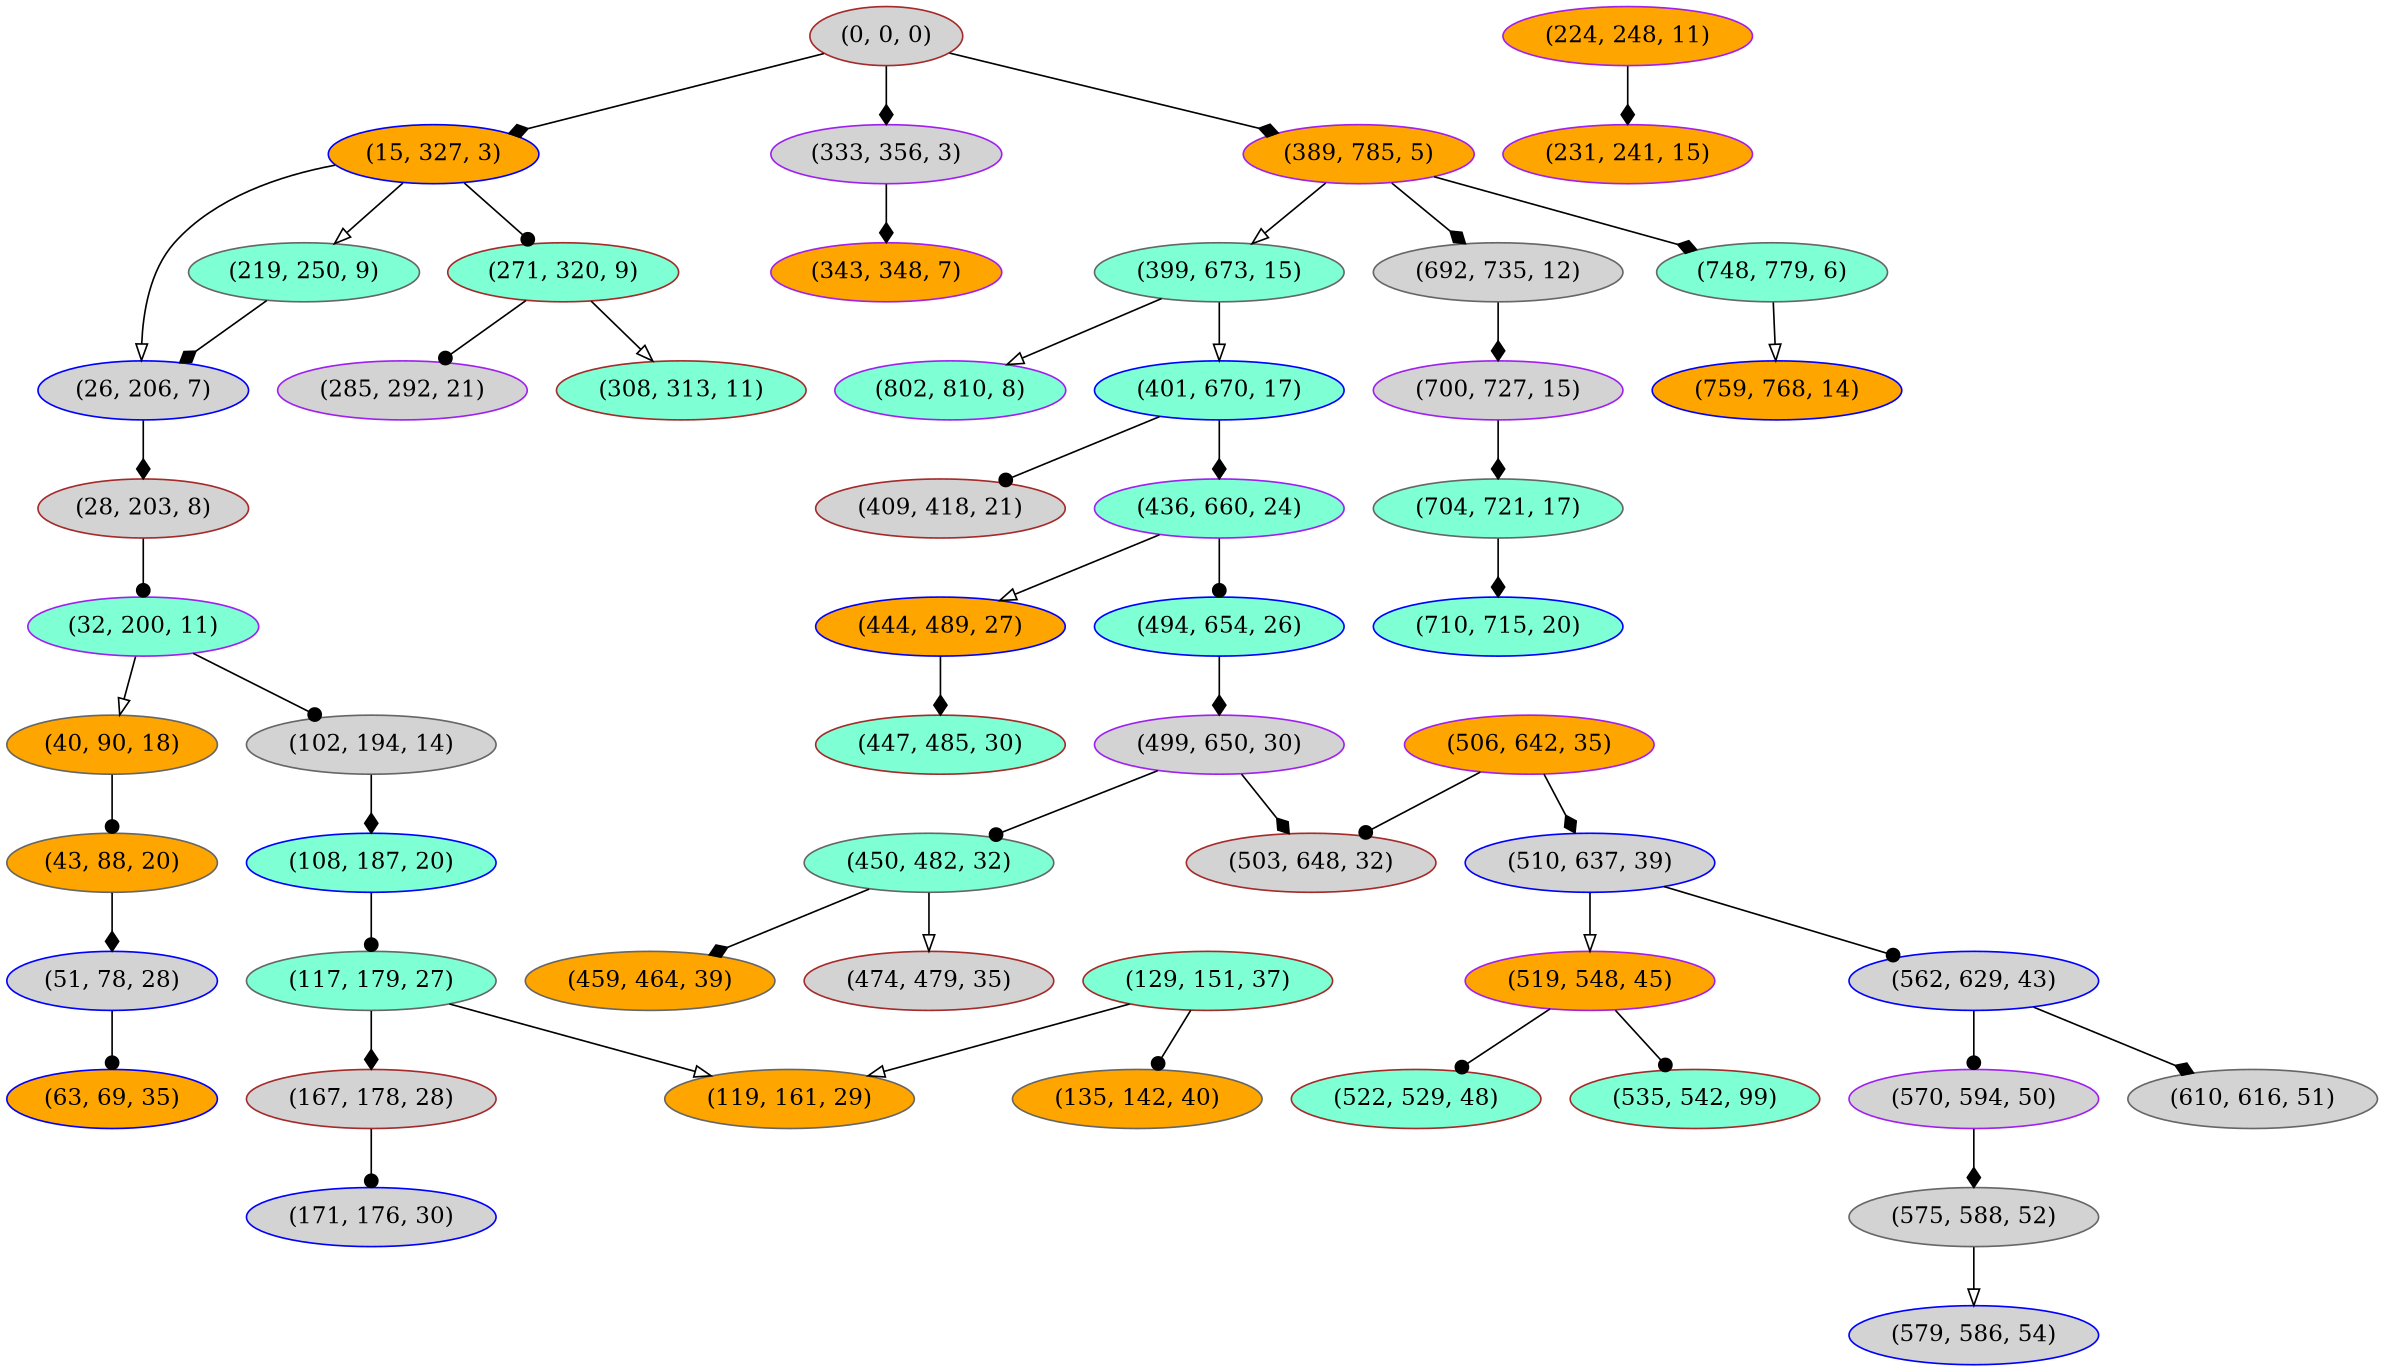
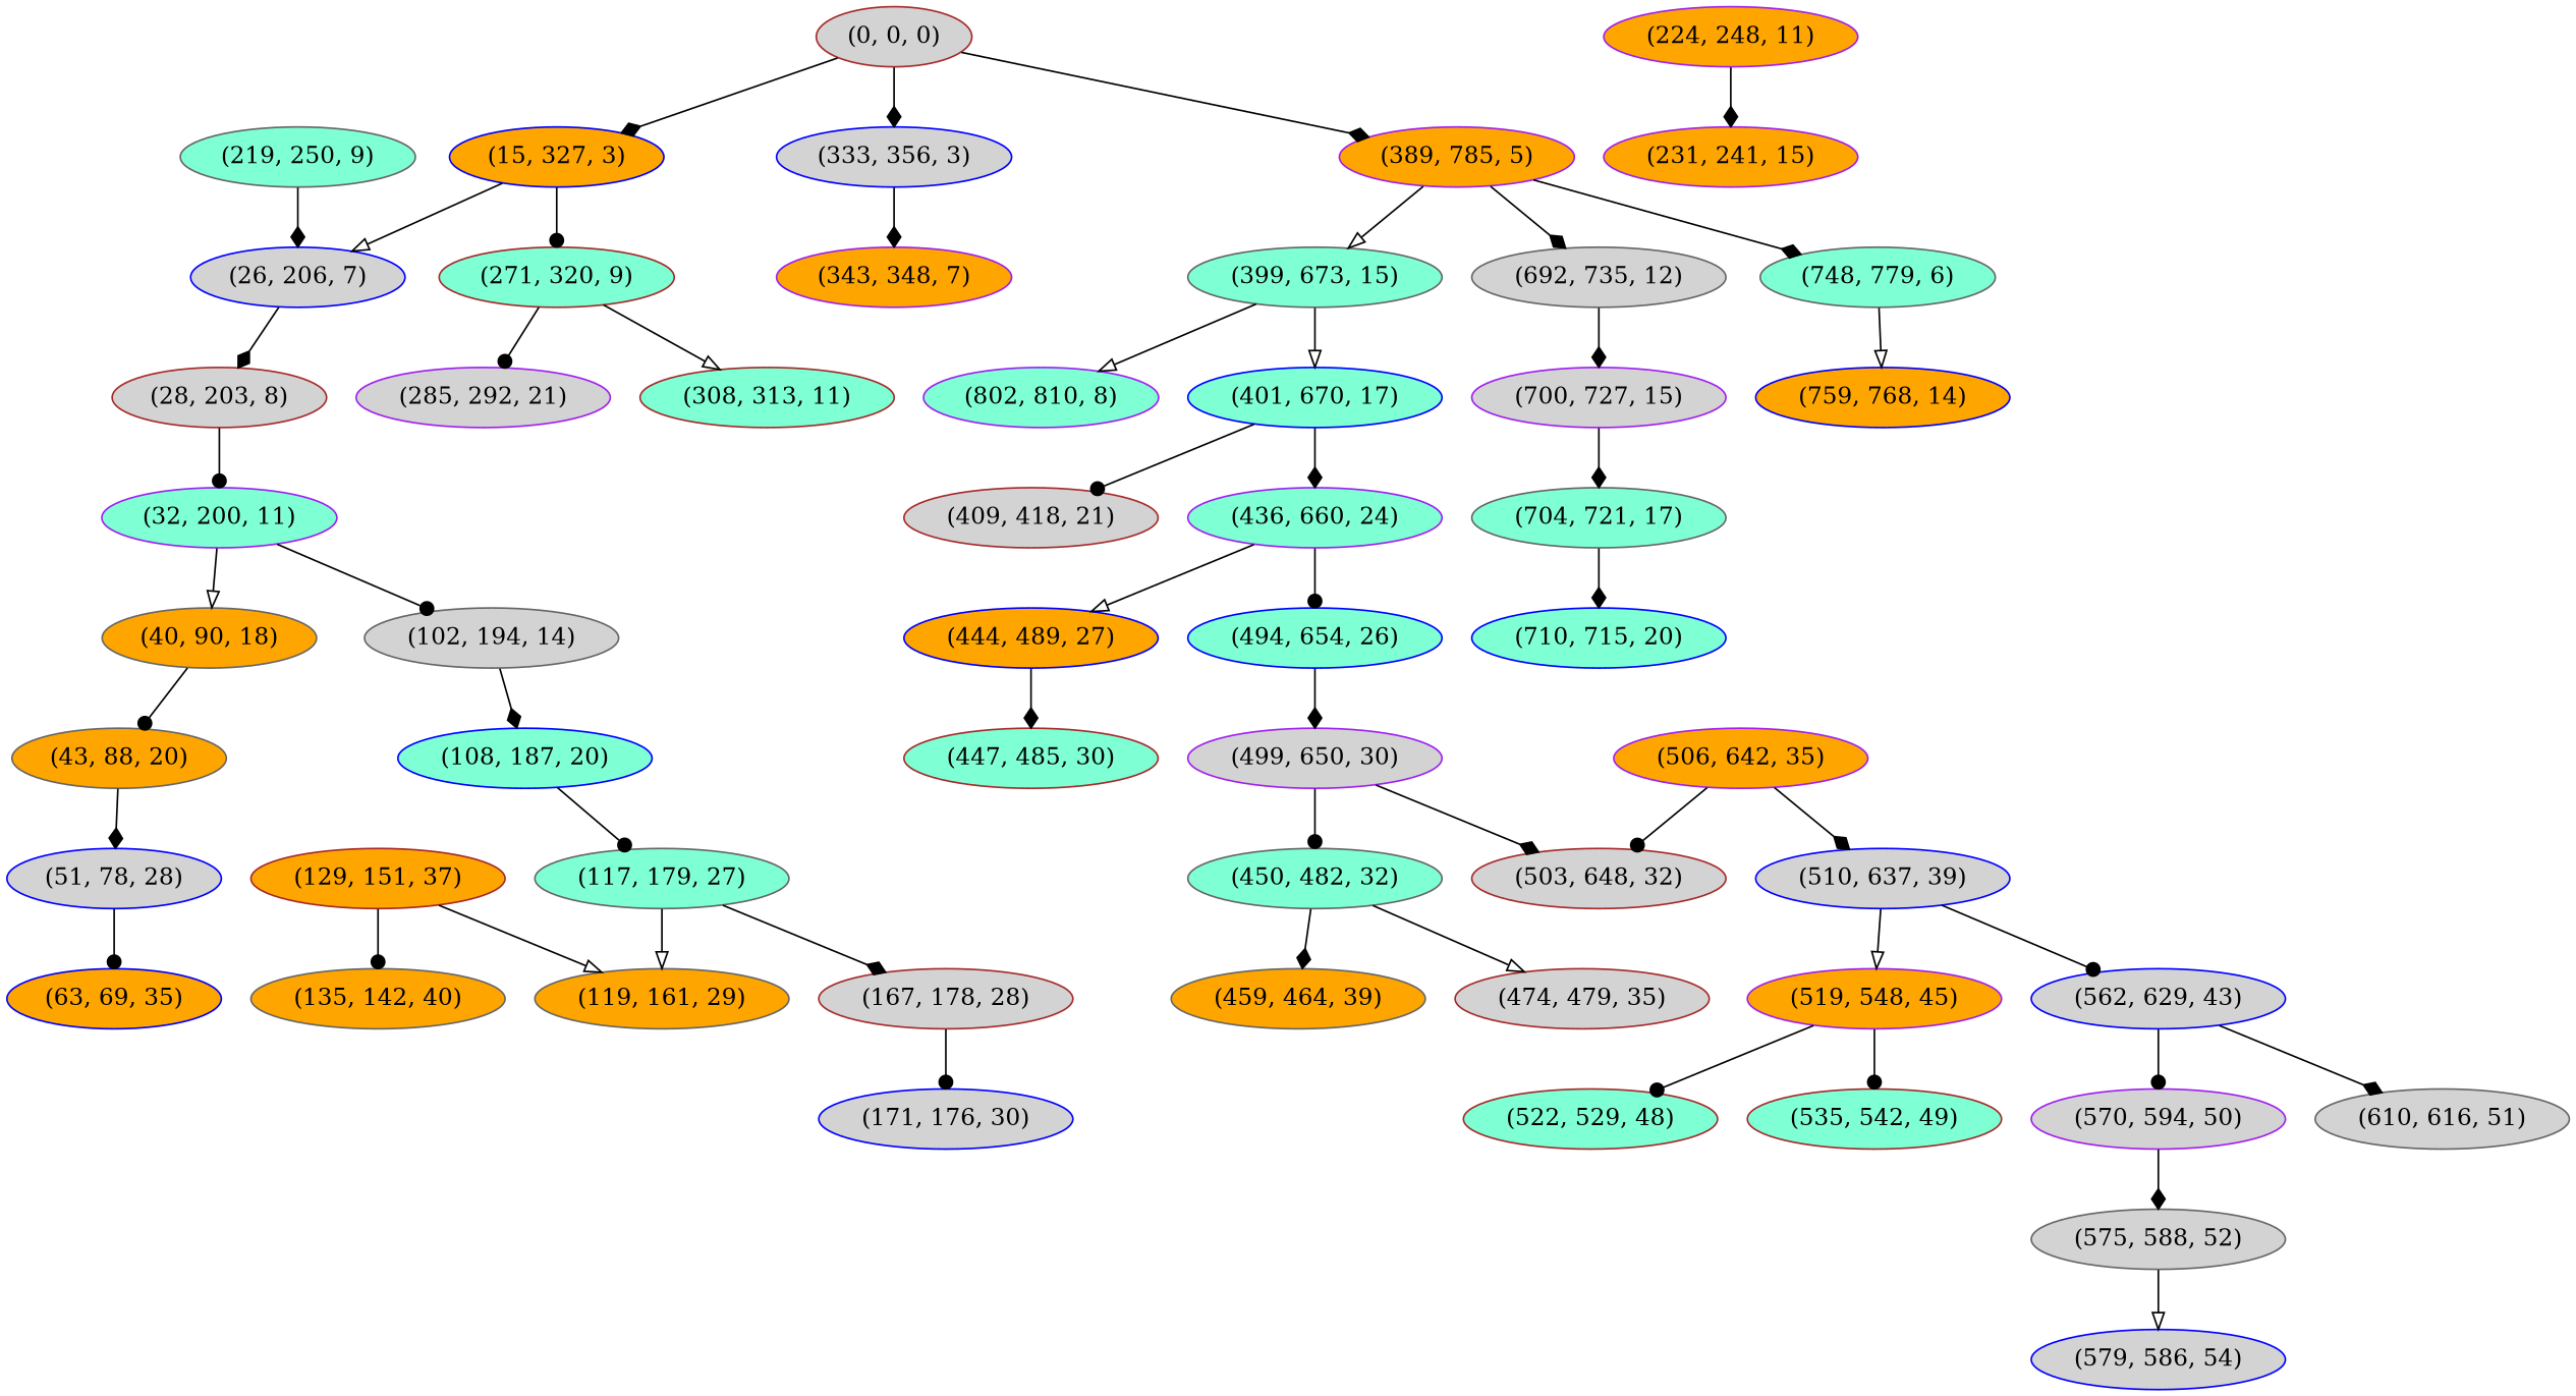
  digraph {
    node [color=blue fillcolor=lightgrey style=filled]
    edge [arrowhead=diamond]
    "(0, 0, 0)" [color=brown]
    "(15, 327, 3)" [fillcolor=orange]
-   "(333, 356, 3)" [color=purple]
+   "(333, 356, 3)"
    "(389, 785, 5)" [color=purple fillcolor=orange]
    "(26, 206, 7)"
    "(219, 250, 9)" [color=gray40 fillcolor=aquamarine]
    "(271, 320, 9)" [color=brown fillcolor=aquamarine]
    "(343, 348, 7)" [color=purple fillcolor=orange]
    "(399, 673, 15)" [color=gray40 fillcolor=aquamarine]
    "(692, 735, 12)" [color=gray40]
    "(748, 779, 6)" [color=gray40 fillcolor=aquamarine]
    "(802, 810, 8)" [color=purple fillcolor=aquamarine]
    "(28, 203, 8)" [color=brown]
    "(285, 292, 21)" [color=purple]
    "(308, 313, 11)" [color=brown fillcolor=aquamarine]
    "(32, 200, 11)" [color=purple fillcolor=aquamarine]
    "(40, 90, 18)" [color=gray40 fillcolor=orange]
    "(102, 194, 14)" [color=gray40]
    "(43, 88, 20)" [color=gray40 fillcolor=orange]
    "(108, 187, 20)" [fillcolor=aquamarine]
    "(51, 78, 28)"
    "(63, 69, 35)" [fillcolor=orange]
    "(117, 179, 27)" [color=gray40 fillcolor=aquamarine]
    "(119, 161, 29)" [color=gray40 fillcolor=orange]
    "(167, 178, 28)" [color=brown]
    "(171, 176, 30)"
-   "(129, 151, 37)" [color=brown fillcolor=aquamarine]
+   "(129, 151, 37)" [color=brown fillcolor=orange]
    "(135, 142, 40)" [color=gray40 fillcolor=orange]
    "(224, 248, 11)" [color=purple fillcolor=orange]
    "(231, 241, 15)" [color=purple fillcolor=orange]
    "(401, 670, 17)" [fillcolor=aquamarine]
    "(700, 727, 15)" [color=purple]
    "(759, 768, 14)" [fillcolor=orange]
    "(409, 418, 21)" [color=brown]
    "(436, 660, 24)" [color=purple fillcolor=aquamarine]
    "(444, 489, 27)" [fillcolor=orange]
    "(494, 654, 26)" [fillcolor=aquamarine]
    "(447, 485, 30)" [color=brown fillcolor=aquamarine]
    "(499, 650, 30)" [color=purple]
    "(450, 482, 32)" [color=gray40 fillcolor=aquamarine]
    "(459, 464, 39)" [color=gray40 fillcolor=orange]
    "(474, 479, 35)" [color=brown]
    "(503, 648, 32)" [color=brown]
    "(506, 642, 35)" [color=purple fillcolor=orange]
    "(510, 637, 39)"
    "(519, 548, 45)" [color=purple fillcolor=orange]
    "(562, 629, 43)"
    n48 [color=brown fillcolor=aquamarine label="(522, 529, 48)"]
-   "(535, 542, 49)" [color=brown fillcolor=aquamarine label="(535, 542, 99)"]
+   "(535, 542, 49)" [color=brown fillcolor=aquamarine]
    "(570, 594, 50)" [color=purple]
    "(610, 616, 51)" [color=gray40]
    "(575, 588, 52)" [color=gray40]
    "(579, 586, 54)"
    "(704, 721, 17)" [color=gray40 fillcolor=aquamarine]
    "(710, 715, 20)" [fillcolor=aquamarine]
    "(0, 0, 0)" -> "(15, 327, 3)"
    "(0, 0, 0)" -> "(333, 356, 3)"
    "(0, 0, 0)" -> "(389, 785, 5)"
    "(15, 327, 3)" -> "(26, 206, 7)" [arrowhead=onormal]
-   "(15, 327, 3)" -> "(219, 250, 9)" [arrowhead=onormal]
    "(15, 327, 3)" -> "(271, 320, 9)" [arrowhead=dot]
    "(333, 356, 3)" -> "(343, 348, 7)"
    "(389, 785, 5)" -> "(399, 673, 15)" [arrowhead=onormal]
    "(389, 785, 5)" -> "(692, 735, 12)"
    "(389, 785, 5)" -> "(748, 779, 6)"
    "(26, 206, 7)" -> "(28, 203, 8)"
    "(219, 250, 9)" -> "(26, 206, 7)"
    "(271, 320, 9)" -> "(285, 292, 21)" [arrowhead=dot]
    "(271, 320, 9)" -> "(308, 313, 11)" [arrowhead=onormal]
    "(399, 673, 15)" -> "(802, 810, 8)" [arrowhead=onormal]
    "(399, 673, 15)" -> "(401, 670, 17)" [arrowhead=onormal]
    "(692, 735, 12)" -> "(700, 727, 15)"
    "(748, 779, 6)" -> "(759, 768, 14)" [arrowhead=onormal]
    "(28, 203, 8)" -> "(32, 200, 11)" [arrowhead=dot]
    "(32, 200, 11)" -> "(40, 90, 18)" [arrowhead=onormal]
    "(32, 200, 11)" -> "(102, 194, 14)" [arrowhead=dot]
    "(40, 90, 18)" -> "(43, 88, 20)" [arrowhead=dot]
    "(102, 194, 14)" -> "(108, 187, 20)"
    "(43, 88, 20)" -> "(51, 78, 28)"
    "(108, 187, 20)" -> "(117, 179, 27)" [arrowhead=dot]
    "(51, 78, 28)" -> "(63, 69, 35)" [arrowhead=dot]
    "(117, 179, 27)" -> "(119, 161, 29)" [arrowhead=onormal]
    "(117, 179, 27)" -> "(167, 178, 28)"
    "(167, 178, 28)" -> "(171, 176, 30)" [arrowhead=dot]
    "(129, 151, 37)" -> "(119, 161, 29)" [arrowhead=onormal]
    "(129, 151, 37)" -> "(135, 142, 40)" [arrowhead=dot]
    "(224, 248, 11)" -> "(231, 241, 15)"
    "(401, 670, 17)" -> "(409, 418, 21)" [arrowhead=dot]
    "(401, 670, 17)" -> "(436, 660, 24)"
    "(700, 727, 15)" -> "(704, 721, 17)"
    "(436, 660, 24)" -> "(444, 489, 27)" [arrowhead=onormal]
    "(436, 660, 24)" -> "(494, 654, 26)" [arrowhead=dot]
    "(444, 489, 27)" -> "(447, 485, 30)"
    "(494, 654, 26)" -> "(499, 650, 30)"
    "(499, 650, 30)" -> "(450, 482, 32)" [arrowhead=dot]
    "(499, 650, 30)" -> "(503, 648, 32)"
    "(450, 482, 32)" -> "(459, 464, 39)"
    "(450, 482, 32)" -> "(474, 479, 35)" [arrowhead=onormal]
    "(506, 642, 35)" -> "(503, 648, 32)" [arrowhead=dot]
    "(506, 642, 35)" -> "(510, 637, 39)"
    "(510, 637, 39)" -> "(519, 548, 45)" [arrowhead=onormal]
    "(510, 637, 39)" -> "(562, 629, 43)" [arrowhead=dot]
    "(519, 548, 45)" -> n48 [arrowhead=dot]
    "(519, 548, 45)" -> "(535, 542, 49)" [arrowhead=dot]
    "(562, 629, 43)" -> "(570, 594, 50)" [arrowhead=dot]
    "(562, 629, 43)" -> "(610, 616, 51)"
    "(570, 594, 50)" -> "(575, 588, 52)"
    "(575, 588, 52)" -> "(579, 586, 54)" [arrowhead=onormal]
    "(704, 721, 17)" -> "(710, 715, 20)"
  }
